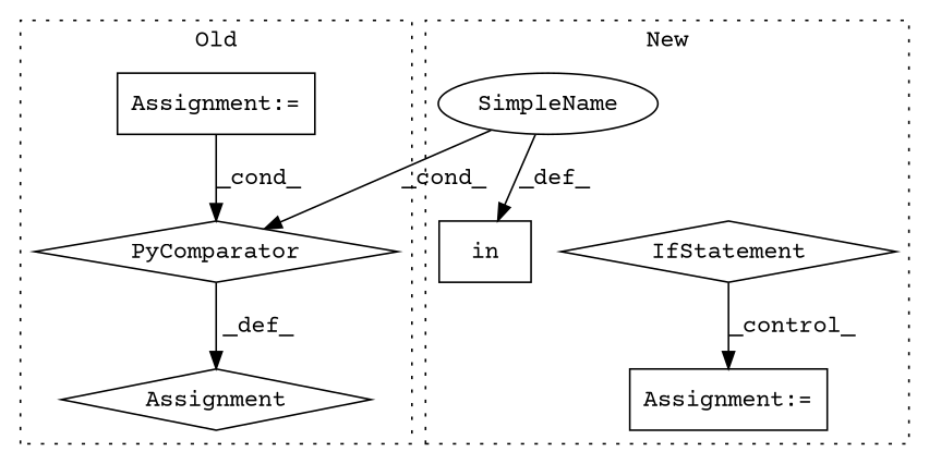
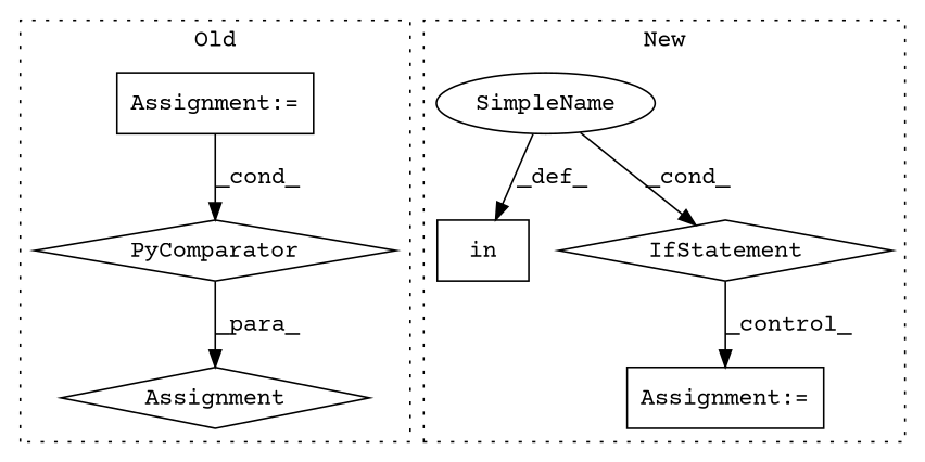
  digraph {
    fontname="Courier Prime"
    node [a=7 fontname="Courier Prime" l=80 s=1170 shape=diamond]
    edge [fontname="Courier Prime"]
    n1 [a=107 l=162 label=Assignment s=1094]
    n2 [label="Assignment:=" shape=box]
    n3 [a=113 label=PyComparator]
    n4 [a=105 l=23 label=in s=1070 shape=box]
    n5 [a=25 l="8,2" label=IfStatement s="1062,1093"]
    n6 [l=1 label="Assignment:=" s=1212 shape=box]
    n7 [a=42 label=SimpleName shape=ellipse l="" s=""]
    subgraph cluster_1 {
      label=Old
      style=dotted
      n1
      n2
      n3
    }
    subgraph cluster_2 {
      label=New
      style=dotted
      n4
      n5
      n6
      n7
    }
    n2 -> n3 [label=_cond_]
-   n3 -> n1 [label=_def_]
+   n3 -> n1 [label=_para_]
    n5 -> n6 [label=_control_]
    n7 -> n4 [label=_def_]
-   n7 -> n3 [label=_cond_]
+   n7 -> n5 [label=_cond_]
  }
